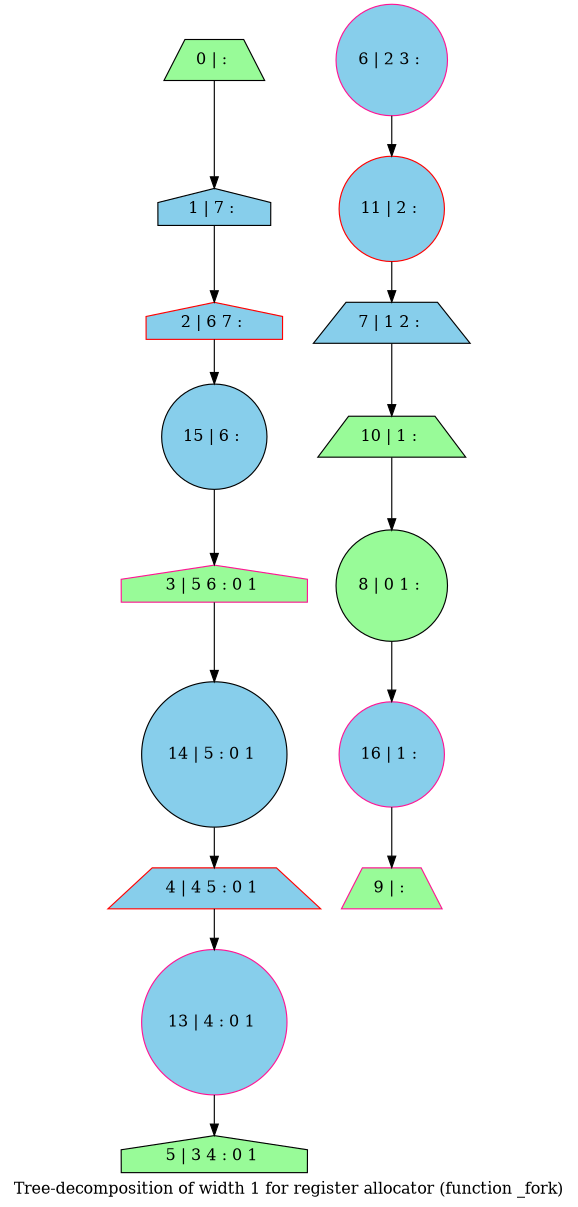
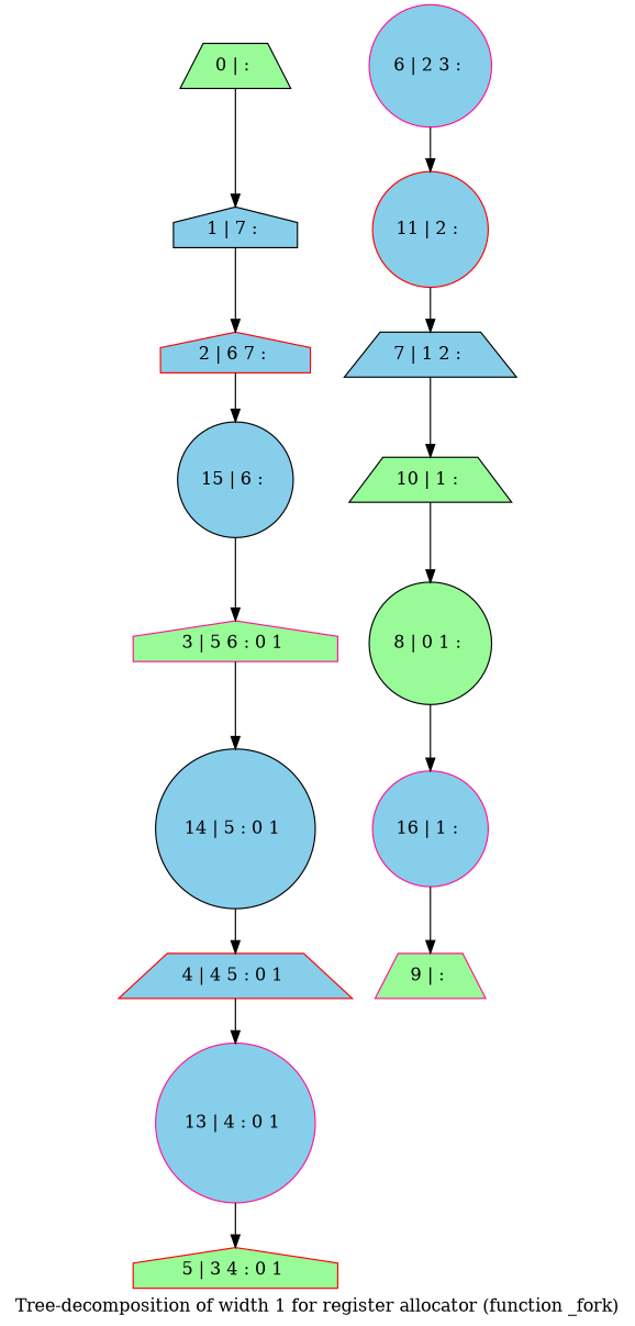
  digraph {
    label="Tree-decomposition of width 1 for register allocator (function _fork)"
    node [color=black fillcolor=skyblue shape=circle style=filled]
    n1 [fillcolor=palegreen label="0 | : " shape=trapezium]
    n2 [label="1 | 7 : " shape=house]
    n3 [color=red label="2 | 6 7 : " shape=house]
    n4 [label="15 | 6 : "]
    n5 [color=deeppink fillcolor=palegreen label="3 | 5 6 : 0 1 " shape=house]
    n6 [label="14 | 5 : 0 1 "]
    n7 [color=red label="4 | 4 5 : 0 1 " shape=trapezium]
    n8 [color=deeppink label="13 | 4 : 0 1 "]
-   n9 [fillcolor=palegreen label="5 | 3 4 : 0 1 " shape=house]
+   n9 [color=red fillcolor=palegreen label="5 | 3 4 : 0 1 " shape=house]
    n10 [color=deeppink label="6 | 2 3 : "]
    n11 [color=red label="11 | 2 : "]
    n12 [label="7 | 1 2 : " shape=trapezium]
    n13 [fillcolor=palegreen label="10 | 1 : " shape=trapezium]
    n14 [fillcolor=palegreen label="8 | 0 1 : "]
    n15 [color=deeppink label="16 | 1 : "]
    n16 [color=deeppink fillcolor=palegreen label="9 | : " shape=trapezium]
    n1 -> n2
    n2 -> n3
    n3 -> n4
    n4 -> n5
    n5 -> n6
    n6 -> n7
    n7 -> n8
    n8 -> n9
    n10 -> n11
    n11 -> n12
    n12 -> n13
    n13 -> n14
    n14 -> n15
    n15 -> n16
  }
